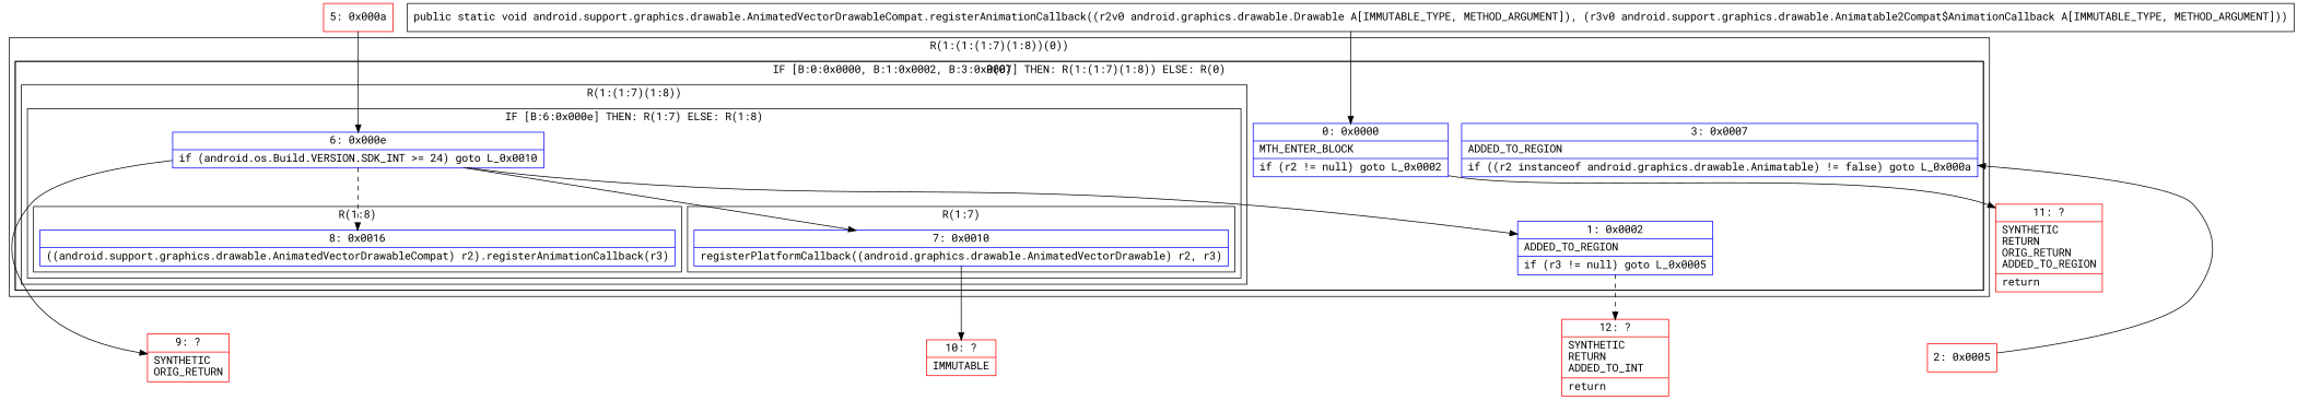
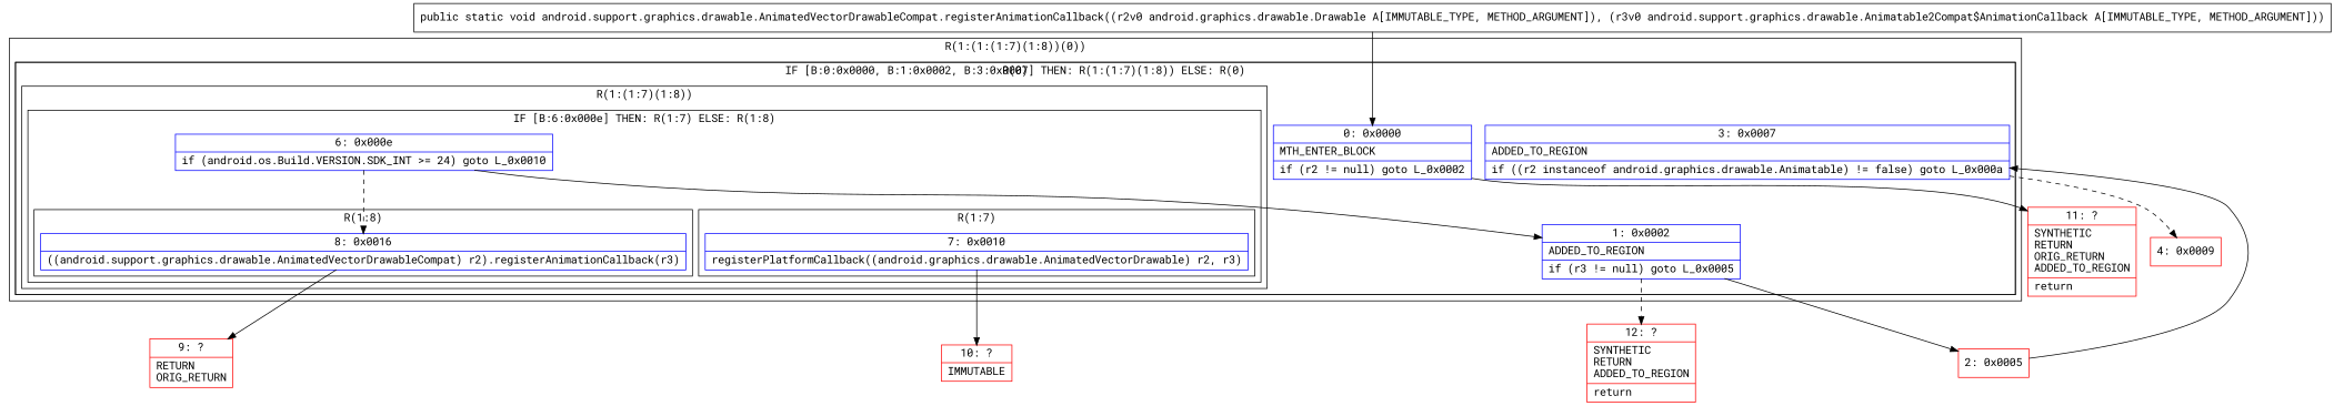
  digraph {
    fontname="Roboto Mono"
    node [color=red fontname="Roboto Mono" shape=record]
    edge [fontname="Roboto Mono"]
    n1 [color=blue label="{7\:\ 0x0010|registerPlatformCallback((android.graphics.drawable.AnimatedVectorDrawable) r2, r3)\l}"]
    n2 [color=blue label="{8\:\ 0x0016|((android.support.graphics.drawable.AnimatedVectorDrawableCompat) r2).registerAnimationCallback(r3)\l}"]
    n3 [color=blue label="{6\:\ 0x000e|if (android.os.Build.VERSION.SDK_INT \>= 24) goto L_0x0010\l}"]
    n4 [color=blue label="{0\:\ 0x0000|MTH_ENTER_BLOCK\l|if (r2 != null) goto L_0x0002\l}"]
    n5 [color=blue label="{1\:\ 0x0002|ADDED_TO_REGION\l|if (r3 != null) goto L_0x0005\l}"]
    n6 [color=blue label="{3\:\ 0x0007|ADDED_TO_REGION\l|if ((r2 instanceof android.graphics.drawable.Animatable) != false) goto L_0x000a\l}"]
    n7 [label="{10\:\ ?|IMMUTABLE\l}"]
-   n8 [label="{9\:\ ?|SYNTHETIC\lORIG_RETURN\l}"]
+   n8 [label="{9\:\ ?|RETURN\lORIG_RETURN\l}"]
    n9 [label="{11\:\ ?|SYNTHETIC\lRETURN\lORIG_RETURN\lADDED_TO_REGION\l|return\l}"]
    n10 [label="{2\:\ 0x0005}"]
-   n11 [label="{12\:\ ?|SYNTHETIC\lRETURN\lADDED_TO_INT\l|return\l}"]
-   n13 [label="{5\:\ 0x000a}"]
+   n11 [label="{12\:\ ?|SYNTHETIC\lRETURN\lADDED_TO_REGION\l|return\l}"]
+   n12 [label="{4\:\ 0x0009}"]
    n14 [label="{public static void android.support.graphics.drawable.AnimatedVectorDrawableCompat.registerAnimationCallback((r2v0 android.graphics.drawable.Drawable A[IMMUTABLE_TYPE, METHOD_ARGUMENT]), (r3v0 android.support.graphics.drawable.Animatable2Compat$AnimationCallback A[IMMUTABLE_TYPE, METHOD_ARGUMENT])) }" color=""]
    subgraph cluster_1 {
      label="R(1:(1:(1:7)(1:8))(0))"
      subgraph cluster_2 {
        label="IF [B:0:0x0000, B:1:0x0002, B:3:0x0007] THEN: R(1:(1:7)(1:8)) ELSE: R(0)"
        n4
        n5
        n6
        subgraph cluster_3 {
          label="R(1:(1:7)(1:8))"
          subgraph cluster_4 {
            label="IF [B:6:0x000e] THEN: R(1:7) ELSE: R(1:8)"
            n3
            subgraph cluster_5 {
              label="R(1:7)"
              n1
            }
            subgraph cluster_6 {
              label="R(1:8)"
              n2
            }
          }
        }
        subgraph cluster_7 {
          label="R(0)"
        }
      }
    }
    n1 -> n7
-   n3 -> n8
-   n3 -> n1
+   n2 -> n8
    n3 -> n2 [style=dashed]
    n3 -> n5
    n4 -> n9 [style=solid]
+   n5 -> n10
    n5 -> n11 [style=dashed]
+   n6 -> n12 [style=dashed]
    n10 -> n6
-   n13 -> n3
    n14 -> n4
  }
